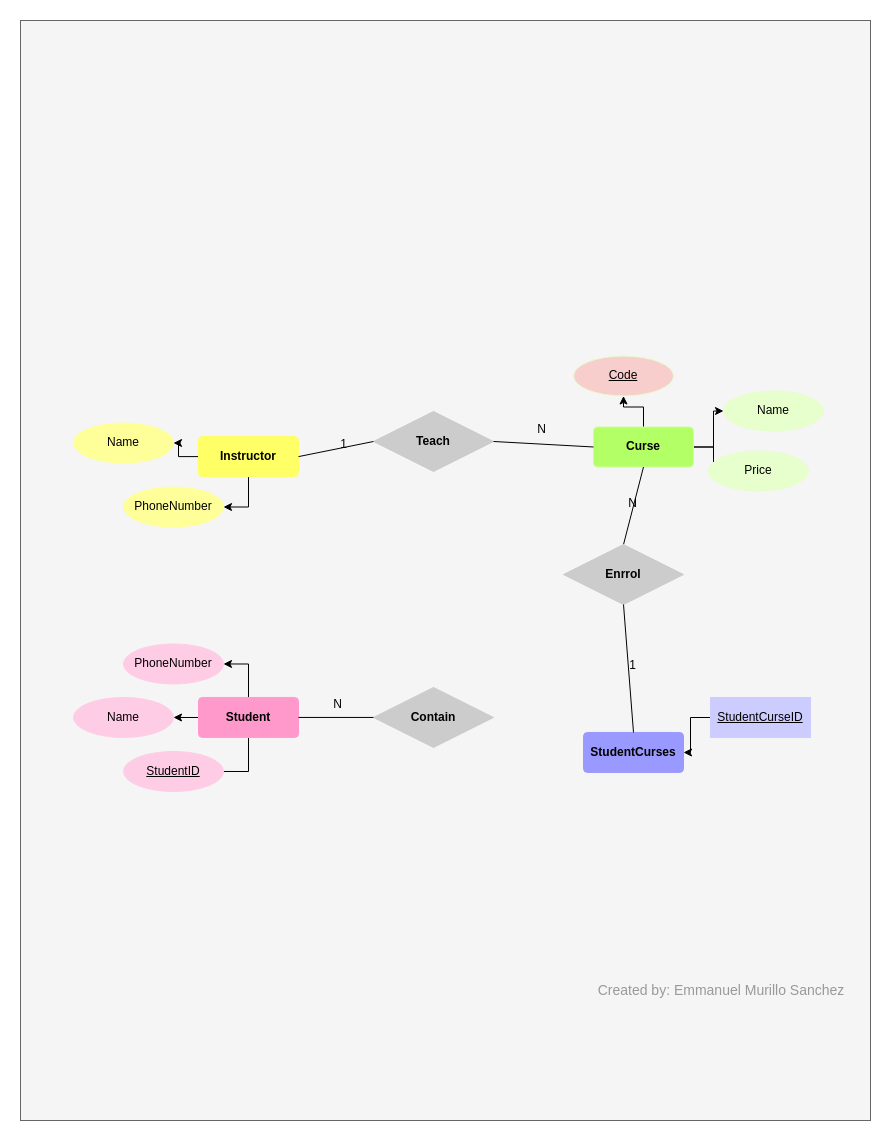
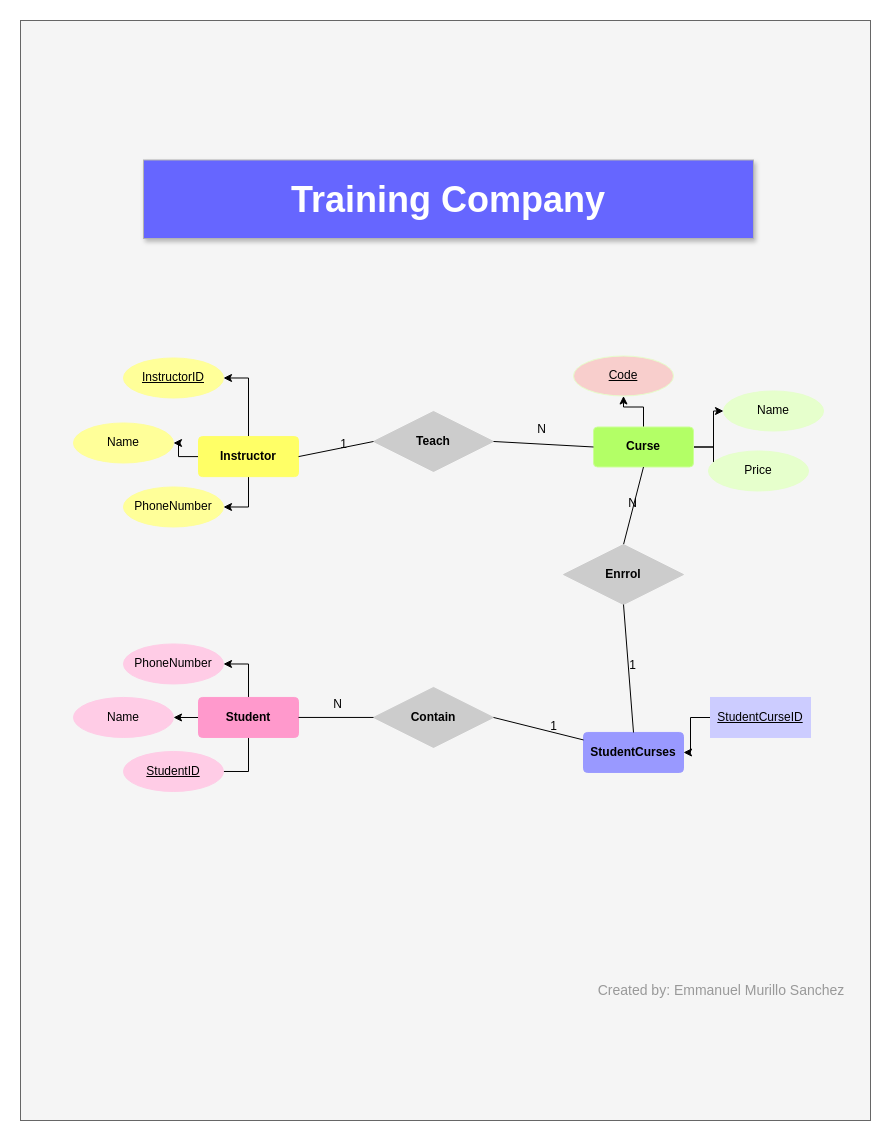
  <mxCell id="0" />
  <mxCell id="1" parent="0" />
  <mxCell id="2" value="" style="rounded=0;whiteSpace=wrap;html=1;fontSize=36;labelBackgroundColor=none;fillColor=#f5f5f5;fontColor=#333333;strokeColor=#666666;" vertex="1" parent="1"><mxGeometry x="20" y="20" width="850" height="1100" as="geometry" /></mxCell>
  <mxCell id="3" style="edgeStyle=orthogonalEdgeStyle;rounded=0;orthogonalLoop=1;jettySize=auto;html=1;" edge="1" parent="1" source="6" target="9"><mxGeometry relative="1" as="geometry" /></mxCell>
  <mxCell id="4" style="edgeStyle=orthogonalEdgeStyle;rounded=0;orthogonalLoop=1;jettySize=auto;html=1;" edge="1" parent="1" source="6" target="8"><mxGeometry relative="1" as="geometry" /></mxCell>
  <mxCell id="5" style="edgeStyle=orthogonalEdgeStyle;rounded=0;orthogonalLoop=1;jettySize=auto;html=1;entryX=0;entryY=0.5;entryDx=0;entryDy=0;" edge="1" parent="1" source="6" target="7"><mxGeometry relative="1" as="geometry" /></mxCell>
  <mxCell id="6" value="&lt;b&gt;Curse&lt;/b&gt;" style="rounded=1;arcSize=10;whiteSpace=wrap;html=1;align=center;fillColor=#B3FF66;strokeColor=#CCFF99;" vertex="1" parent="1"><mxGeometry x="593" y="426.49" width="100" height="40" as="geometry" /></mxCell>
  <mxCell id="7" value="Price" style="ellipse;whiteSpace=wrap;html=1;align=center;fillColor=#E6FFCC;strokeColor=#E6FFCC;" vertex="1" parent="1"><mxGeometry x="708" y="450.49" width="100" height="40" as="geometry" /></mxCell>
  <mxCell id="8" value="Name" style="ellipse;whiteSpace=wrap;html=1;align=center;fillColor=#E6FFCC;strokeColor=#E6FFCC;" vertex="1" parent="1"><mxGeometry x="723" y="390.49" width="100" height="40" as="geometry" /></mxCell>
  <mxCell id="9" value="Code" style="ellipse;whiteSpace=wrap;html=1;align=center;fontStyle=4;fillColor=#f8cecc;strokeColor=#E6FFCC;" vertex="1" parent="1"><mxGeometry x="573" y="355.49" width="100" height="40" as="geometry" /></mxCell>
  <mxCell id="10" style="edgeStyle=orthogonalEdgeStyle;rounded=0;orthogonalLoop=1;jettySize=auto;html=1;entryX=1;entryY=0.5;entryDx=0;entryDy=0;" edge="1" parent="1" source="13" target="15"><mxGeometry relative="1" as="geometry" /></mxCell>
+ <mxCell id="11" style="edgeStyle=orthogonalEdgeStyle;rounded=0;orthogonalLoop=1;jettySize=auto;html=1;entryX=1;entryY=0.5;entryDx=0;entryDy=0;" edge="1" parent="1" source="13" target="16"><mxGeometry relative="1" as="geometry" /></mxCell>
  <mxCell id="12" style="edgeStyle=orthogonalEdgeStyle;rounded=0;orthogonalLoop=1;jettySize=auto;html=1;entryX=1;entryY=0.5;entryDx=0;entryDy=0;" edge="1" parent="1" source="13" target="17"><mxGeometry relative="1" as="geometry" /></mxCell>
  <mxCell id="13" value="&lt;b&gt;Instructor&lt;/b&gt;" style="rounded=1;arcSize=10;whiteSpace=wrap;html=1;align=center;fillColor=#FFFF66;strokeColor=#FFFF66;" vertex="1" parent="1"><mxGeometry x="198" y="436.11" width="100" height="40" as="geometry" /></mxCell>
  <mxCell id="14" value="&lt;b&gt;Teach&lt;/b&gt;" style="shape=rhombus;perimeter=rhombusPerimeter;whiteSpace=wrap;html=1;align=center;fillColor=#CCCCCC;strokeColor=#CCCCCC;" vertex="1" parent="1"><mxGeometry x="373" y="410.99" width="120" height="60" as="geometry" /></mxCell>
  <mxCell id="15" value="Name" style="ellipse;whiteSpace=wrap;html=1;align=center;fillColor=#FFFF99;strokeColor=#FFFF99;" vertex="1" parent="1"><mxGeometry x="73" y="422.49" width="100" height="40" as="geometry" /></mxCell>
+ <mxCell id="16" value="InstructorID" style="ellipse;whiteSpace=wrap;html=1;align=center;fontStyle=4;fillColor=#FFFF99;strokeColor=#FFFF99;" vertex="1" parent="1"><mxGeometry x="123" y="357.49" width="100" height="40" as="geometry" /></mxCell>
  <mxCell id="17" value="PhoneNumber" style="ellipse;whiteSpace=wrap;html=1;align=center;fillColor=#FFFF99;strokeColor=#FFFF99;" vertex="1" parent="1"><mxGeometry x="123" y="486.49" width="100" height="40" as="geometry" /></mxCell>
  <mxCell id="18" style="edgeStyle=orthogonalEdgeStyle;rounded=0;orthogonalLoop=1;jettySize=auto;html=1;entryX=1;entryY=0.5;entryDx=0;entryDy=0;" edge="1" parent="1" source="21" target="23"><mxGeometry relative="1" as="geometry" /></mxCell>
  <mxCell id="19" style="edgeStyle=orthogonalEdgeStyle;rounded=0;orthogonalLoop=1;jettySize=auto;html=1;entryX=1;entryY=0.5;entryDx=0;entryDy=0;" edge="1" parent="1" source="21" target="22"><mxGeometry relative="1" as="geometry" /></mxCell>
  <mxCell id="20" style="edgeStyle=orthogonalEdgeStyle;rounded=0;orthogonalLoop=1;jettySize=auto;html=1;entryX=1;entryY=0.5;entryDx=0;entryDy=0;endArrow=none;" edge="1" parent="1" source="21" target="24"><mxGeometry relative="1" as="geometry" /></mxCell>
  <mxCell id="21" value="&lt;b&gt;Student&lt;/b&gt;" style="rounded=1;arcSize=10;whiteSpace=wrap;html=1;align=center;fillColor=#FF99CC;strokeColor=#FF99CC;" vertex="1" parent="1"><mxGeometry x="198" y="696.95" width="100" height="40" as="geometry" /></mxCell>
  <mxCell id="22" value="PhoneNumber" style="ellipse;whiteSpace=wrap;html=1;align=center;fillColor=#FFCCE6;strokeColor=#FFCCE6;" vertex="1" parent="1"><mxGeometry x="123" y="643.46" width="100" height="40" as="geometry" /></mxCell>
  <mxCell id="23" value="Name" style="ellipse;whiteSpace=wrap;html=1;align=center;fillColor=#FFCCE6;strokeColor=#FFCCE6;" vertex="1" parent="1"><mxGeometry x="73" y="696.95" width="100" height="40" as="geometry" /></mxCell>
  <mxCell id="24" value="StudentID" style="ellipse;whiteSpace=wrap;html=1;align=center;fontStyle=4;fillColor=#FFCCE6;strokeColor=#FFCCE6;" vertex="1" parent="1"><mxGeometry x="123" y="750.97" width="100" height="40" as="geometry" /></mxCell>
  <mxCell id="25" value="" style="endArrow=none;html=1;rounded=0;exitX=0;exitY=0.5;exitDx=0;exitDy=0;entryX=1;entryY=0.5;entryDx=0;entryDy=0;" edge="1" parent="1" source="6" target="14"><mxGeometry relative="1" as="geometry"><mxPoint x="493" y="441.99" as="sourcePoint" /><mxPoint x="483" y="510.99" as="targetPoint" /></mxGeometry></mxCell>
  <mxCell id="26" value="N" style="resizable=0;html=1;align=right;verticalAlign=bottom;" connectable="0" vertex="1" parent="25"><mxGeometry x="1" relative="1" as="geometry"><mxPoint x="53" y="-4" as="offset" /></mxGeometry></mxCell>
  <mxCell id="27" value="" style="endArrow=none;html=1;rounded=0;entryX=1;entryY=0.5;entryDx=0;entryDy=0;exitX=0;exitY=0.5;exitDx=0;exitDy=0;" edge="1" parent="1" source="14" target="13"><mxGeometry relative="1" as="geometry"><mxPoint x="213" y="670.99" as="sourcePoint" /><mxPoint x="373" y="670.99" as="targetPoint" /></mxGeometry></mxCell>
  <mxCell id="28" value="1" style="resizable=0;html=1;align=right;verticalAlign=bottom;" connectable="0" vertex="1" parent="27"><mxGeometry x="1" relative="1" as="geometry"><mxPoint x="49" y="-4" as="offset" /></mxGeometry></mxCell>
  <mxCell id="29" value="&lt;b&gt;Contain&lt;/b&gt;" style="shape=rhombus;perimeter=rhombusPerimeter;whiteSpace=wrap;html=1;align=center;fillColor=#CCCCCC;strokeColor=#CCCCCC;" vertex="1" parent="1"><mxGeometry x="373" y="686.95" width="120" height="60" as="geometry" /></mxCell>
  <mxCell id="30" value="" style="endArrow=none;html=1;rounded=0;exitX=0.5;exitY=1;exitDx=0;exitDy=0;entryX=0.5;entryY=0;entryDx=0;entryDy=0;" edge="1" parent="1" source="6" target="37"><mxGeometry relative="1" as="geometry"><mxPoint x="583" y="452.49" as="sourcePoint" /><mxPoint x="423" y="450.99" as="targetPoint" /></mxGeometry></mxCell>
  <mxCell id="31" value="N" style="resizable=0;html=1;align=right;verticalAlign=bottom;" connectable="0" vertex="1" parent="30"><mxGeometry x="1" relative="1" as="geometry"><mxPoint x="14" y="-33" as="offset" /></mxGeometry></mxCell>
  <mxCell id="32" value="" style="endArrow=none;html=1;rounded=0;" edge="1" parent="1" source="29" target="21"><mxGeometry relative="1" as="geometry"><mxPoint x="433" y="746.95" as="sourcePoint" /><mxPoint x="432.5" y="911.46" as="targetPoint" /></mxGeometry></mxCell>
  <mxCell id="33" value="N" style="resizable=0;html=1;align=right;verticalAlign=bottom;" connectable="0" vertex="1" parent="32"><mxGeometry x="1" relative="1" as="geometry"><mxPoint x="44" y="-5" as="offset" /></mxGeometry></mxCell>
  <mxCell id="34" value="&lt;b&gt;StudentCurses&lt;/b&gt;" style="rounded=1;arcSize=10;whiteSpace=wrap;html=1;align=center;fillColor=#9999FF;strokeColor=#9999FF;" vertex="1" parent="1"><mxGeometry x="583" y="731.95" width="100" height="40" as="geometry" /></mxCell>
+ <mxCell id="35" value="" style="endArrow=none;html=1;rounded=0;exitX=1;exitY=0.5;exitDx=0;exitDy=0;" edge="1" parent="1" source="29" target="34"><mxGeometry relative="1" as="geometry"><mxPoint x="713" y="496.95" as="sourcePoint" /><mxPoint x="713" y="710.46" as="targetPoint" /></mxGeometry></mxCell>
+ <mxCell id="36" value="1" style="resizable=0;html=1;align=right;verticalAlign=bottom;" connectable="0" vertex="1" parent="35"><mxGeometry x="1" relative="1" as="geometry"><mxPoint x="-26" y="-6" as="offset" /></mxGeometry></mxCell>
  <mxCell id="37" value="&lt;b&gt;Enrrol&lt;/b&gt;" style="shape=rhombus;perimeter=rhombusPerimeter;whiteSpace=wrap;html=1;align=center;fillColor=#CCCCCC;strokeColor=#CCCCCC;" vertex="1" parent="1"><mxGeometry x="563" y="544.06" width="120" height="60" as="geometry" /></mxCell>
  <mxCell id="38" value="" style="endArrow=none;html=1;rounded=0;exitX=0.5;exitY=0;exitDx=0;exitDy=0;entryX=0.5;entryY=1;entryDx=0;entryDy=0;" edge="1" parent="1" source="34" target="37"><mxGeometry relative="1" as="geometry"><mxPoint x="303.445" y="760.158" as="sourcePoint" /><mxPoint x="623" y="619" as="targetPoint" /></mxGeometry></mxCell>
  <mxCell id="39" value="1" style="resizable=0;html=1;align=right;verticalAlign=bottom;" connectable="0" vertex="1" parent="38"><mxGeometry x="1" relative="1" as="geometry"><mxPoint x="13" y="69" as="offset" /></mxGeometry></mxCell>
+ <mxCell id="40" value="&lt;b&gt;&lt;font style=&quot;font-size: 36px;&quot;&gt;Training Company&lt;/font&gt;&lt;/b&gt;" style="text;html=1;strokeColor=#B3B3B3;fillColor=#6666FF;align=center;verticalAlign=middle;whiteSpace=wrap;rounded=0;shadow=1;fontColor=#FFFFFF;gradientColor=none;" vertex="1" parent="1"><mxGeometry x="143" y="159.49" width="610" height="78.51" as="geometry" /></mxCell>
  <mxCell id="41" style="edgeStyle=orthogonalEdgeStyle;rounded=0;orthogonalLoop=1;jettySize=auto;html=1;entryX=1;entryY=0.5;entryDx=0;entryDy=0;fontSize=24;" edge="1" parent="1" source="42" target="34"><mxGeometry relative="1" as="geometry" /></mxCell>
  <mxCell id="42" value="StudentCurseID" style="whiteSpace=wrap;html=1;align=center;fontStyle=4;fillColor=#CCCCFF;strokeColor=#CCCCFF;rounded=0;" vertex="1" parent="1"><mxGeometry x="710" y="696.95" width="100" height="40" as="geometry" /></mxCell>
  <mxCell id="43" value="Created by: Emmanuel Murillo Sanchez" style="text;html=1;strokeColor=none;fillColor=none;align=center;verticalAlign=middle;whiteSpace=wrap;rounded=0;shadow=1;glass=0;labelBackgroundColor=none;sketch=0;fontSize=14;fontColor=#999999;" vertex="1" parent="1"><mxGeometry x="589" y="975" width="264" height="30" as="geometry" /></mxCell>
